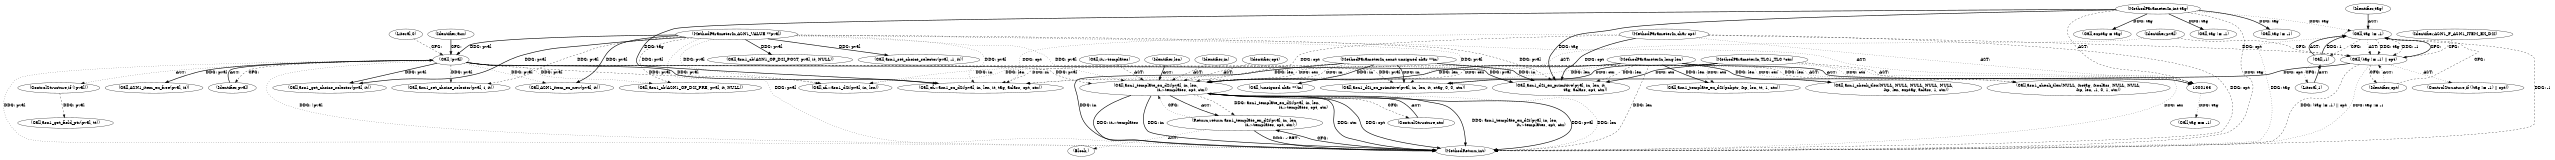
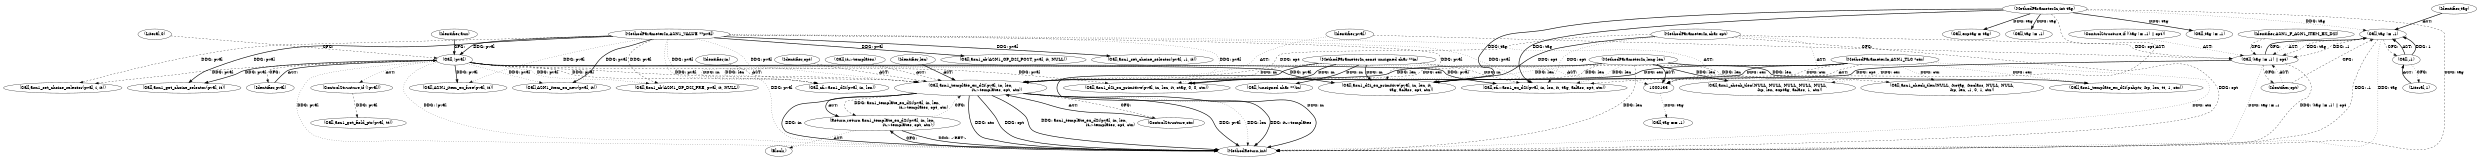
  digraph {
    edge [style=bold]
    n1 [label="(Call,asn1_template_ex_d2i(pval, in, len,\n                                        it->templates, opt, ctx))"]
    n2 [label="(Return,return asn1_template_ex_d2i(pval, in, len,\n                                        it->templates, opt, ctx);)"]
    n3 [label="(MethodReturn,int)"]
    n4 [label="(ControlStructure,ctx)"]
    n5 [label="(Block,)"]
    n6 [label="(Call,!pval)"]
    n7 [label="(Call,asn1_d2i_ex_primitive(pval, in, len, it, otag, 0, 0, ctx))"]
    n8 [label="(Call,asn1_d2i_ex_primitive(pval, in, len, it,\n                                     tag, aclass, opt, ctx))"]
    n9 [label="(Call,cf->asn1_d2i(pval, in, len))"]
    n10 [label="(Call,asn1_cb(ASN1_OP_D2I_PRE, pval, it, NULL))"]
    n11 [label="(ControlStructure,if (!pval))"]
    n12 [label="(Call,asn1_set_choice_selector(pval, i, it))"]
    n13 [label="(Call,asn1_get_choice_selector(pval, it))"]
    n14 [label="(Call,ASN1_item_ex_free(pval, it))"]
    n15 [label="(Identifier,pval)"]
    n16 [label="(Call,ef->asn1_ex_d2i(pval, in, len, it, tag, aclass, opt, ctx))"]
    n17 [label="(Call,ASN1_item_ex_new(pval, it))"]
    n18 [label="(Call,asn1_get_field_ptr(pval, tt))"]
    n19 [label="(MethodParameterIn,ASN1_VALUE **pval)"]
    n20 [label="(Call,asn1_cb(ASN1_OP_D2I_POST, pval, it, NULL))"]
    n21 [label="(Call,asn1_set_choice_selector(pval, -1, it))"]
    1000133
    n23 [label="(Call,tag == -1)"]
    n24 [label="(MethodParameterIn,const unsigned char **in)"]
    n25 [label="(Call,(unsigned char **)in)"]
    n26 [label="(MethodParameterIn,long len)"]
    n27 [label="(Call,asn1_check_tlen(NULL, NULL, NULL, NULL, NULL,\n                                  &p, len, exptag, aclass, 1, ctx))"]
    n28 [label="(Call,asn1_check_tlen(NULL, &otag, &oclass, NULL, NULL,\n                              &p, len, -1, 0, 1, ctx))"]
    n29 [label="(Call,asn1_template_ex_d2i(pchptr, &p, len, tt, 1, ctx))"]
    n30 [label="(Call,(tag != -1) || opt)"]
    n31 [label="(Call,tag != -1)"]
    n32 [label="(Identifier,opt)"]
    n33 [label="(ControlStructure,if ((tag != -1) || opt))"]
    n34 [label="(Call,-1)"]
    n35 [label="(Literal,1)"]
    n36 [label="(MethodParameterIn,int tag)"]
    n37 [label="(Call,exptag = tag)"]
    n38 [label="(Call,tag != -1)"]
    n39 [label="(Call,tag != -1)"]
    n40 [label="(MethodParameterIn,char opt)"]
-   n41 [label="(MethodParameterIn,TLC1_TLC *ctx)"]
+   n41 [label="(MethodParameterIn,ASN1_TLC *ctx)"]
    n42 [label="(Identifier,ASN1_F_ASN1_ITEM_EX_D2I)"]
    n43 [label="(Identifier,pval)"]
    n44 [label="(Call,it->templates)"]
    n45 [label="(Identifier,len)"]
    n46 [label="(Identifier,tag)"]
    n47 [label="(Identifier,aux)"]
    n48 [label="(Literal,0)"]
    n49 [label="(Identifier,in)"]
    n50 [label="(Identifier,opt)"]
    n1 -> n2 [label="AST: "]
    n1 -> n2 [label="DDG: asn1_template_ex_d2i(pval, in, len,\n                                        it->templates, opt, ctx)" style=dashed]
    n1 -> n3 [label="DDG: ctx"]
    n1 -> n3 [label="DDG: opt"]
    n1 -> n3 [label="DDG: asn1_template_ex_d2i(pval, in, len,\n                                        it->templates, opt, ctx)"]
    n1 -> n3 [label="DDG: pval"]
    n1 -> n3 [label="DDG: len" style=dotted]
    n1 -> n3 [label="DDG: it->templates"]
    n1 -> n3 [label="DDG: in"]
    n1 -> n4 [label="CFG: " style=dashed]
    n2 -> n1 [label="CFG: " style=dotted]
    n2 -> n3 [label="DDG: <RET>"]
    n2 -> n5 [label="AST: " style=dotted]
    n3 -> n2 [label="CFG: "]
    n4 -> n1 [label="AST: "]
    n6 -> n1 [label="DDG: pval" style=dashed]
    n6 -> n3 [label="DDG: pval" style=dotted]
    n6 -> n3 [label="DDG: !pval" style=dotted]
    n6 -> n7 [label="DDG: pval" style=dashed]
    n6 -> n8 [label="DDG: pval"]
    n6 -> n9 [label="DDG: pval" style=dashed]
    n6 -> n10 [label="DDG: pval" style=dotted]
    n6 -> n11 [label="AST: " style=dotted]
    n6 -> n12 [label="DDG: pval" style=dashed]
    n6 -> n13 [label="DDG: pval"]
    n6 -> n14 [label="DDG: pval"]
    n6 -> n15 [label="CFG: " style=dashed]
    n6 -> n16 [label="DDG: pval"]
    n6 -> n17 [label="DDG: pval" style=dotted]
    n11 -> n18 [label="DDG: pval" style=dashed]
    n15 -> n6 [label="AST: "]
    n19 -> n1 [label="DDG: pval" style=dotted]
    n19 -> n3 [label="DDG: pval" style=dotted]
    n19 -> n6 [label="DDG: pval"]
    n19 -> n7 [label="DDG: pval" style=dotted]
    n19 -> n8 [label="DDG: pval" style=dashed]
    n19 -> n9 [label="DDG: pval" style=dotted]
    n19 -> n10 [label="DDG: pval" style=dashed]
    n19 -> n12 [label="DDG: pval" style=dashed]
    n19 -> n13 [label="DDG: pval"]
+   n19 -> n14 [label="DDG: pval" style=dotted]
    n19 -> n16 [label="DDG: pval" style=dotted]
    n19 -> n17 [label="DDG: pval"]
    n19 -> n20 [label="DDG: pval"]
    n19 -> n21 [label="DDG: pval"]
    n19 -> 1000133 [label="AST: " style=dotted]
    1000133 -> n23 [label="DDG: tag" style=dotted]
    n24 -> n1 [label="DDG: in" style=dashed]
    n24 -> n3 [label="DDG: in"]
    n24 -> n7 [label="DDG: in"]
    n24 -> n8 [label="DDG: in"]
    n24 -> n9 [label="DDG: in" style=dotted]
    n24 -> n16 [label="DDG: in" style=dashed]
    n24 -> 1000133 [label="AST: " style=dotted]
    n24 -> n25 [label="DDG: in"]
    n26 -> n1 [label="DDG: len"]
    n26 -> n3 [label="DDG: len" style=dashed]
    n26 -> n7 [label="DDG: len" style=dotted]
    n26 -> n8 [label="DDG: len" style=dashed]
    n26 -> n9 [label="DDG: len" style=dotted]
    n26 -> n16 [label="DDG: len" style=dotted]
    n26 -> 1000133 [label="AST: "]
    n26 -> n27 [label="DDG: len"]
    n26 -> n28 [label="DDG: len" style=dashed]
    n26 -> n29 [label="DDG: len"]
    n30 -> n1 [label="DDG: opt"]
    n30 -> n3 [label="DDG: (tag != -1) || opt" style=dashed]
    n30 -> n3 [label="DDG: tag != -1" style=dotted]
    n30 -> n31 [label="CFG: "]
    n30 -> n32 [label="CFG: " style=dashed]
-   n30 -> n33 [label="AST: " style=dotted]
+   n33 -> n30 [label="AST: " style=dotted]
    n31 -> n3 [label="DDG: -1" style=dashed]
    n31 -> n3 [label="DDG: tag" style=dotted]
    n31 -> n30 [label="AST: " style=dotted]
    n31 -> n30 [label="DDG: tag" style=dashed]
    n31 -> n30 [label="DDG: -1" style=dashed]
    n31 -> n34 [label="CFG: " style=dashed]
    n32 -> n30 [label="AST: " style=dotted]
    n32 -> n31 [label="CFG: " style=dashed]
    n34 -> n31 [label="AST: "]
    n34 -> n31 [label="DDG: 1"]
    n34 -> n35 [label="CFG: " style=dotted]
    n35 -> n34 [label="AST: "]
    n36 -> n3 [label="DDG: tag" style=dashed]
    n36 -> n8 [label="DDG: tag"]
    n36 -> n16 [label="DDG: tag"]
    n36 -> 1000133 [label="AST: " style=dashed]
    n36 -> n31 [label="DDG: tag" style=dotted]
    n36 -> n37 [label="DDG: tag"]
    n36 -> n38 [label="DDG: tag"]
    n36 -> n39 [label="DDG: tag"]
    n40 -> n1 [label="DDG: opt" style=dashed]
    n40 -> n3 [label="DDG: opt" style=dashed]
    n40 -> n8 [label="DDG: opt"]
    n40 -> n16 [label="DDG: opt" style=dotted]
    n40 -> 1000133 [label="AST: " style=dotted]
    n40 -> n30 [label="DDG: opt" style=dashed]
    n41 -> n1 [label="DDG: ctx" style=dashed]
    n41 -> n3 [label="DDG: ctx" style=dotted]
    n41 -> n7 [label="DDG: ctx"]
    n41 -> n8 [label="DDG: ctx"]
    n41 -> n16 [label="DDG: ctx" style=dashed]
    n41 -> 1000133 [label="AST: " style=dashed]
    n41 -> n27 [label="DDG: ctx" style=dotted]
    n41 -> n28 [label="DDG: ctx" style=dotted]
    n41 -> n29 [label="DDG: ctx" style=dotted]
    n42 -> n30 [label="CFG: " style=dashed]
    n43 -> n1 [label="AST: " style=dotted]
    n43 -> n30 [label="CFG: " style=dashed]
    n44 -> n1 [label="AST: " style=dashed]
    n45 -> n1 [label="AST: "]
    n46 -> n31 [label="AST: "]
    n47 -> n6 [label="CFG: "]
    n48 -> n6 [label="CFG: " style=dashed]
    n49 -> n1 [label="AST: " style=dashed]
    n50 -> n1 [label="AST: " style=dashed]
  }
